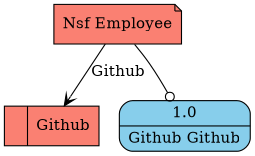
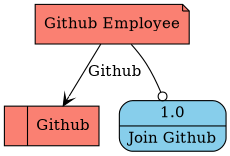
  digraph {
    node [fillcolor=salmon style=filled]
    n1 [label="<f0>  |<f1> Github " shape=record]
-   n2 [label="Nsf Employee" shape=note]
-   n3 [fillcolor=skyblue label="{<f0> 1.0|<f1> Github Github }" shape=Mrecord]
+   n2 [label="Github Employee" shape=note]
+   n3 [fillcolor=skyblue label="{<f0> 1.0|<f1> Join Github }" shape=Mrecord]
    n2 -> n1 [arrowhead=vee label=Github]
    n2 -> n3 [arrowhead=odot]
  }
